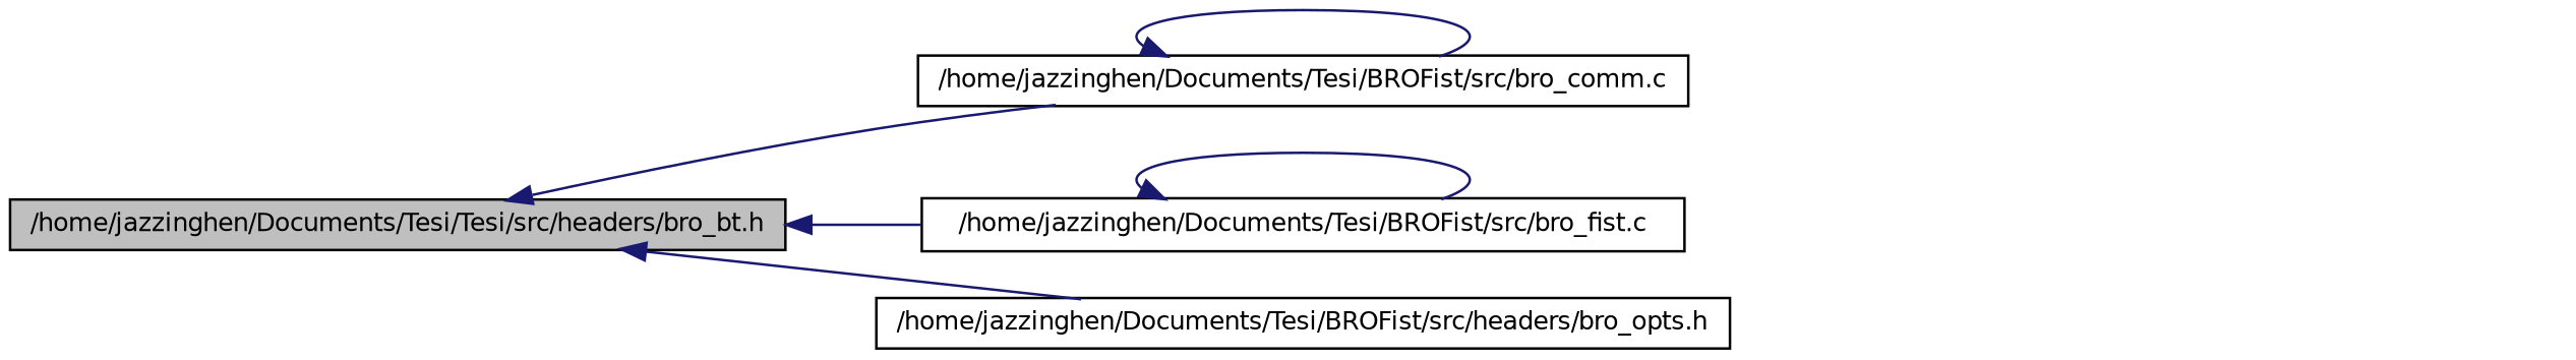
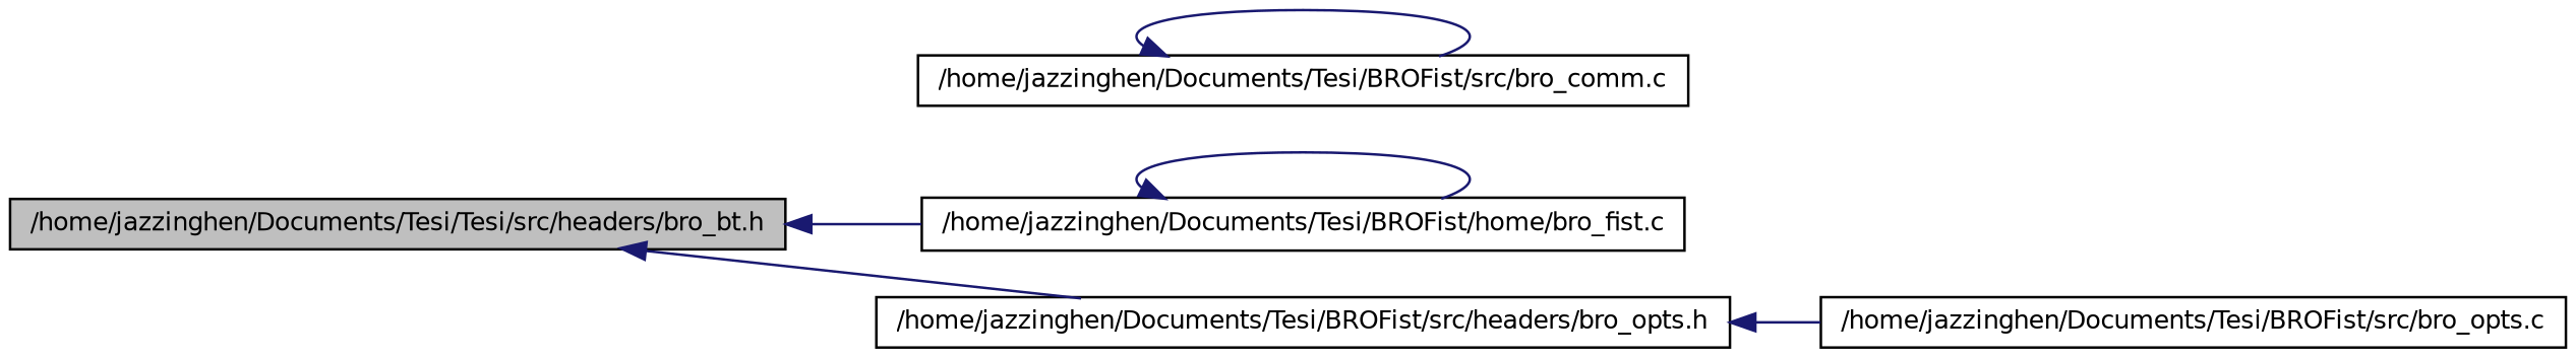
  digraph {
    fontname="DejaVu Sans"
    rankdir=LR
    node [color=black fillcolor=white fontname="DejaVu Sans" fontsize=10 shape=record style=filled]
    edge [color=midnightblue dir=back fontname="DejaVu Sans" fontsize=10 labelfontname=FreeSans labelfontsize=10 style=solid]
    n1 [fillcolor=grey75 fontcolor=black height=0.2 label="/home/jazzinghen/Documents/Tesi/Tesi/src/headers/bro_bt.h" width=0.4]
    n2 [height=0.2 label="/home/jazzinghen/Documents/Tesi/BROFist/src/bro_comm.c" width=0.4]
-   n3 [height=0.2 label="/home/jazzinghen/Documents/Tesi/BROFist/src/bro_fist.c" width=0.4]
+   n3 [height=0.2 label="/home/jazzinghen/Documents/Tesi/BROFist/home/bro_fist.c" width=0.4]
    n4 [height=0.2 label="/home/jazzinghen/Documents/Tesi/BROFist/src/headers/bro_opts.h" width=0.4]
-   n1 -> n2
+   n5 [height=0.2 label="/home/jazzinghen/Documents/Tesi/BROFist/src/bro_opts.c" width=0.4]
    n1 -> n3
    n1 -> n4
    n2 -> n2
    n3 -> n3
+   n4 -> n5
  }
